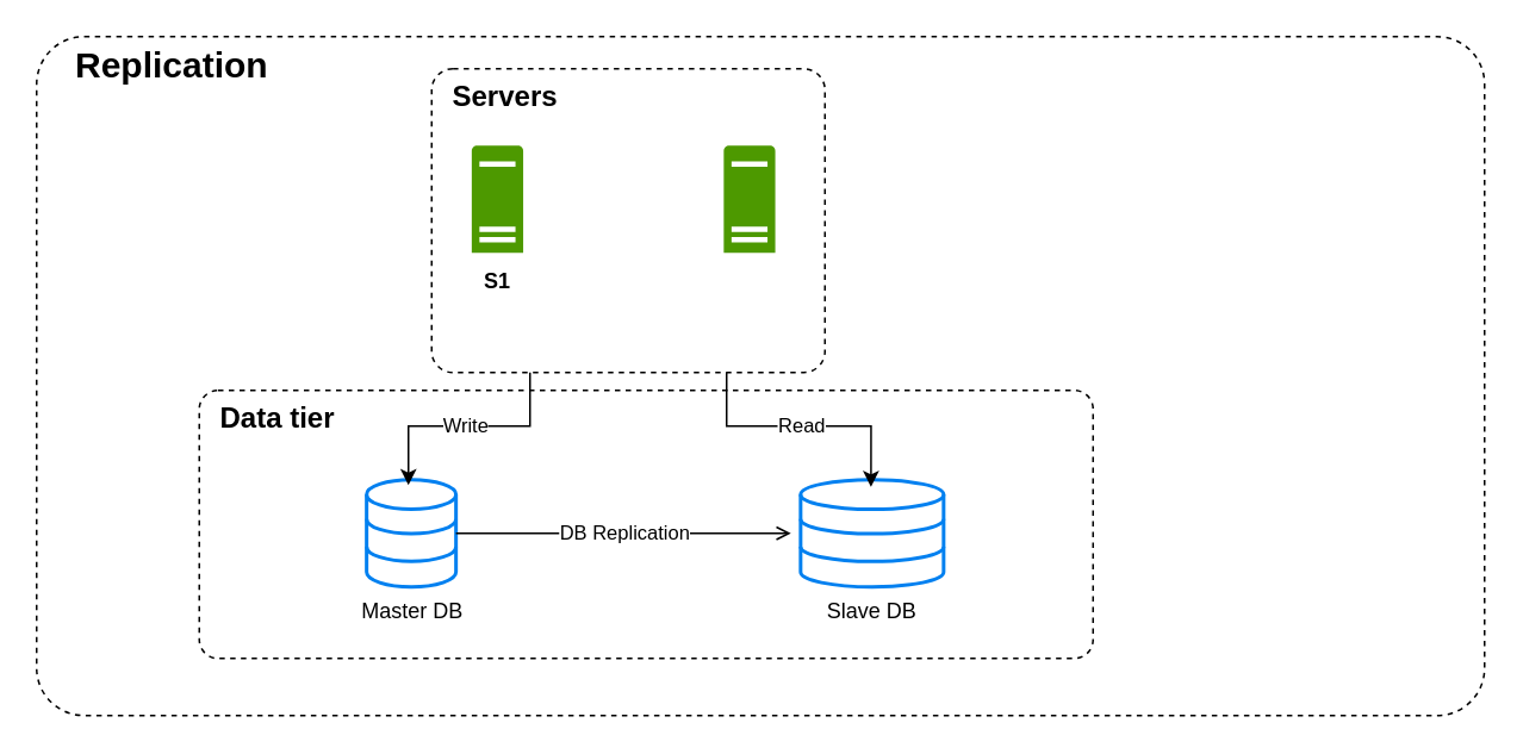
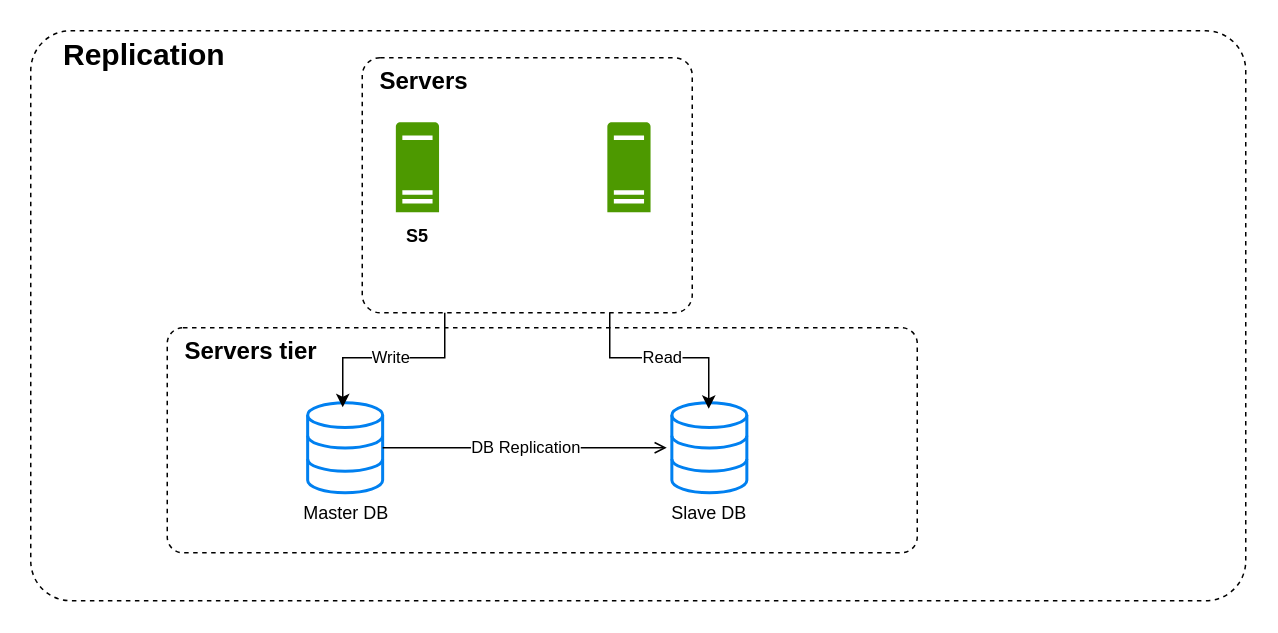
  <mxCell id="0" />
  <mxCell id="1" parent="0" />
  <mxCell id="2" value="" style="rounded=1;whiteSpace=wrap;html=1;dashed=1;fillColor=none;arcSize=7;" vertex="1" parent="1"><mxGeometry x="20" y="20" width="810" height="380" as="geometry" /></mxCell>
  <mxCell id="3" value="" style="rounded=1;whiteSpace=wrap;html=1;dashed=1;fillColor=none;arcSize=7;" vertex="1" parent="1"><mxGeometry x="111" y="218" width="500" height="150" as="geometry" /></mxCell>
  <mxCell id="4" value="" style="rounded=1;whiteSpace=wrap;html=1;dashed=1;fillColor=none;arcSize=7;" vertex="1" parent="1"><mxGeometry x="241" y="38" width="220" height="170" as="geometry" /></mxCell>
  <mxCell id="5" value="Replication" style="text;html=1;align=left;verticalAlign=middle;whiteSpace=wrap;rounded=0;fontStyle=1;fontSize=20;" vertex="1" parent="1"><mxGeometry x="40" y="20" width="430" height="30" as="geometry" /></mxCell>
  <mxCell id="6" value="" style="sketch=0;aspect=fixed;pointerEvents=1;shadow=0;dashed=0;html=1;strokeColor=none;labelPosition=center;verticalLabelPosition=bottom;verticalAlign=top;align=center;fillColor=#4D9900;shape=mxgraph.mscae.enterprise.server_generic" vertex="1" parent="1"><mxGeometry x="263.4" y="81" width="28.8" height="60" as="geometry" /></mxCell>
  <mxCell id="7" value="" style="sketch=0;aspect=fixed;pointerEvents=1;shadow=0;dashed=0;html=1;strokeColor=none;labelPosition=center;verticalLabelPosition=bottom;verticalAlign=top;align=center;fillColor=#4D9900;shape=mxgraph.mscae.enterprise.server_generic" vertex="1" parent="1"><mxGeometry x="404.4" y="81" width="28.8" height="60" as="geometry" /></mxCell>
- <mxCell id="8" value="S1" style="text;html=1;align=center;verticalAlign=middle;whiteSpace=wrap;rounded=0;fontStyle=1" vertex="1" parent="1"><mxGeometry x="260" y="142" width="35.6" height="30" as="geometry" /></mxCell>
+ <mxCell id="8" value="S5" style="text;html=1;align=center;verticalAlign=middle;whiteSpace=wrap;rounded=0;fontStyle=1" vertex="1" parent="1"><mxGeometry x="260" y="142" width="35.6" height="30" as="geometry" /></mxCell>
  <mxCell id="9" value="Servers" style="text;html=1;align=left;verticalAlign=middle;whiteSpace=wrap;rounded=0;fontStyle=1;fontSize=16;" vertex="1" parent="1"><mxGeometry x="251" y="38" width="150" height="30" as="geometry" /></mxCell>
  <mxCell id="10" value="Master DB" style="html=1;verticalLabelPosition=bottom;align=center;labelBackgroundColor=#ffffff;verticalAlign=top;strokeWidth=2;strokeColor=#0080F0;shadow=0;dashed=0;shape=mxgraph.ios7.icons.data;" vertex="1" parent="1"><mxGeometry x="204.6" y="268" width="50" height="60" as="geometry" /></mxCell>
- <mxCell id="11" value="Slave DB" style="html=1;verticalLabelPosition=bottom;align=center;labelBackgroundColor=#ffffff;verticalAlign=top;strokeWidth=2;strokeColor=#0080F0;shadow=0;dashed=0;shape=mxgraph.ios7.icons.data;" vertex="1" parent="1"><mxGeometry x="447.4" y="268" width="80" height="60" as="geometry" /></mxCell>
+ <mxCell id="11" value="Slave DB" style="html=1;verticalLabelPosition=bottom;align=center;labelBackgroundColor=#ffffff;verticalAlign=top;strokeWidth=2;strokeColor=#0080F0;shadow=0;dashed=0;shape=mxgraph.ios7.icons.data;" vertex="1" parent="1"><mxGeometry x="447.4" y="268" width="50" height="60" as="geometry" /></mxCell>
  <mxCell id="12" value="Write" style="edgeStyle=orthogonalEdgeStyle;rounded=0;orthogonalLoop=1;jettySize=auto;html=1;entryX=0.468;entryY=0.05;entryDx=0;entryDy=0;entryPerimeter=0;exitX=0.25;exitY=1;exitDx=0;exitDy=0;" edge="1" parent="1" source="4" target="10"><mxGeometry relative="1" as="geometry" /></mxCell>
  <mxCell id="13" value="&lt;div&gt;&lt;span style=&quot;background-color: light-dark(#ffffff, var(--ge-dark-color, #121212)); color: light-dark(rgb(0, 0, 0), rgb(255, 255, 255));&quot;&gt;DB Replication&lt;/span&gt;&lt;/div&gt;" style="edgeStyle=orthogonalEdgeStyle;rounded=0;orthogonalLoop=1;jettySize=auto;html=1;entryX=-0.068;entryY=0.5;entryDx=0;entryDy=0;entryPerimeter=0;endArrow=open;" edge="1" parent="1" source="10" target="11"><mxGeometry relative="1" as="geometry" /></mxCell>
  <mxCell id="14" value="Read" style="edgeStyle=orthogonalEdgeStyle;rounded=0;orthogonalLoop=1;jettySize=auto;html=1;entryX=0.492;entryY=0.067;entryDx=0;entryDy=0;entryPerimeter=0;exitX=0.75;exitY=1;exitDx=0;exitDy=0;" edge="1" parent="1" source="4" target="11"><mxGeometry relative="1" as="geometry" /></mxCell>
- <mxCell id="15" value="Data tier" style="text;html=1;align=left;verticalAlign=middle;whiteSpace=wrap;rounded=0;fontStyle=1;fontSize=16;" vertex="1" parent="1"><mxGeometry x="121" y="218" width="150" height="30" as="geometry" /></mxCell>
+ <mxCell id="15" value="Servers tier" style="text;html=1;align=left;verticalAlign=middle;whiteSpace=wrap;rounded=0;fontStyle=1;fontSize=16;" vertex="1" parent="1"><mxGeometry x="121" y="218" width="150" height="30" as="geometry" /></mxCell>
